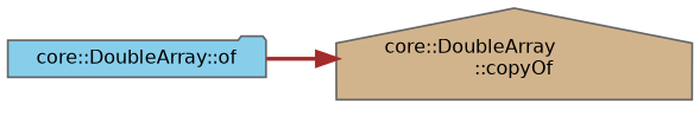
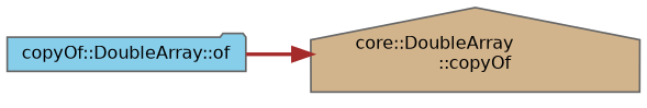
  digraph {
    rankdir=RL
    node [fontname=Helvetica fontsize=10 style=filled]
    n1 [color=gray40 fillcolor=tan fontcolor=black height=0.2 label="core::DoubleArray\l::copyOf" shape=house width=0.4]
-   n2 [color=grey40 fillcolor=skyblue height=0.2 label="core::DoubleArray::of" shape=folder width=0.4]
+   n2 [color=grey40 fillcolor=skyblue height=0.2 label="copyOf::DoubleArray::of" shape=folder width=0.4]
    n1 -> n2 [color=brown dir=back fontname=Helvetica fontsize=10 labelfontname=Helvetica labelfontsize=10 style=bold]
  }
